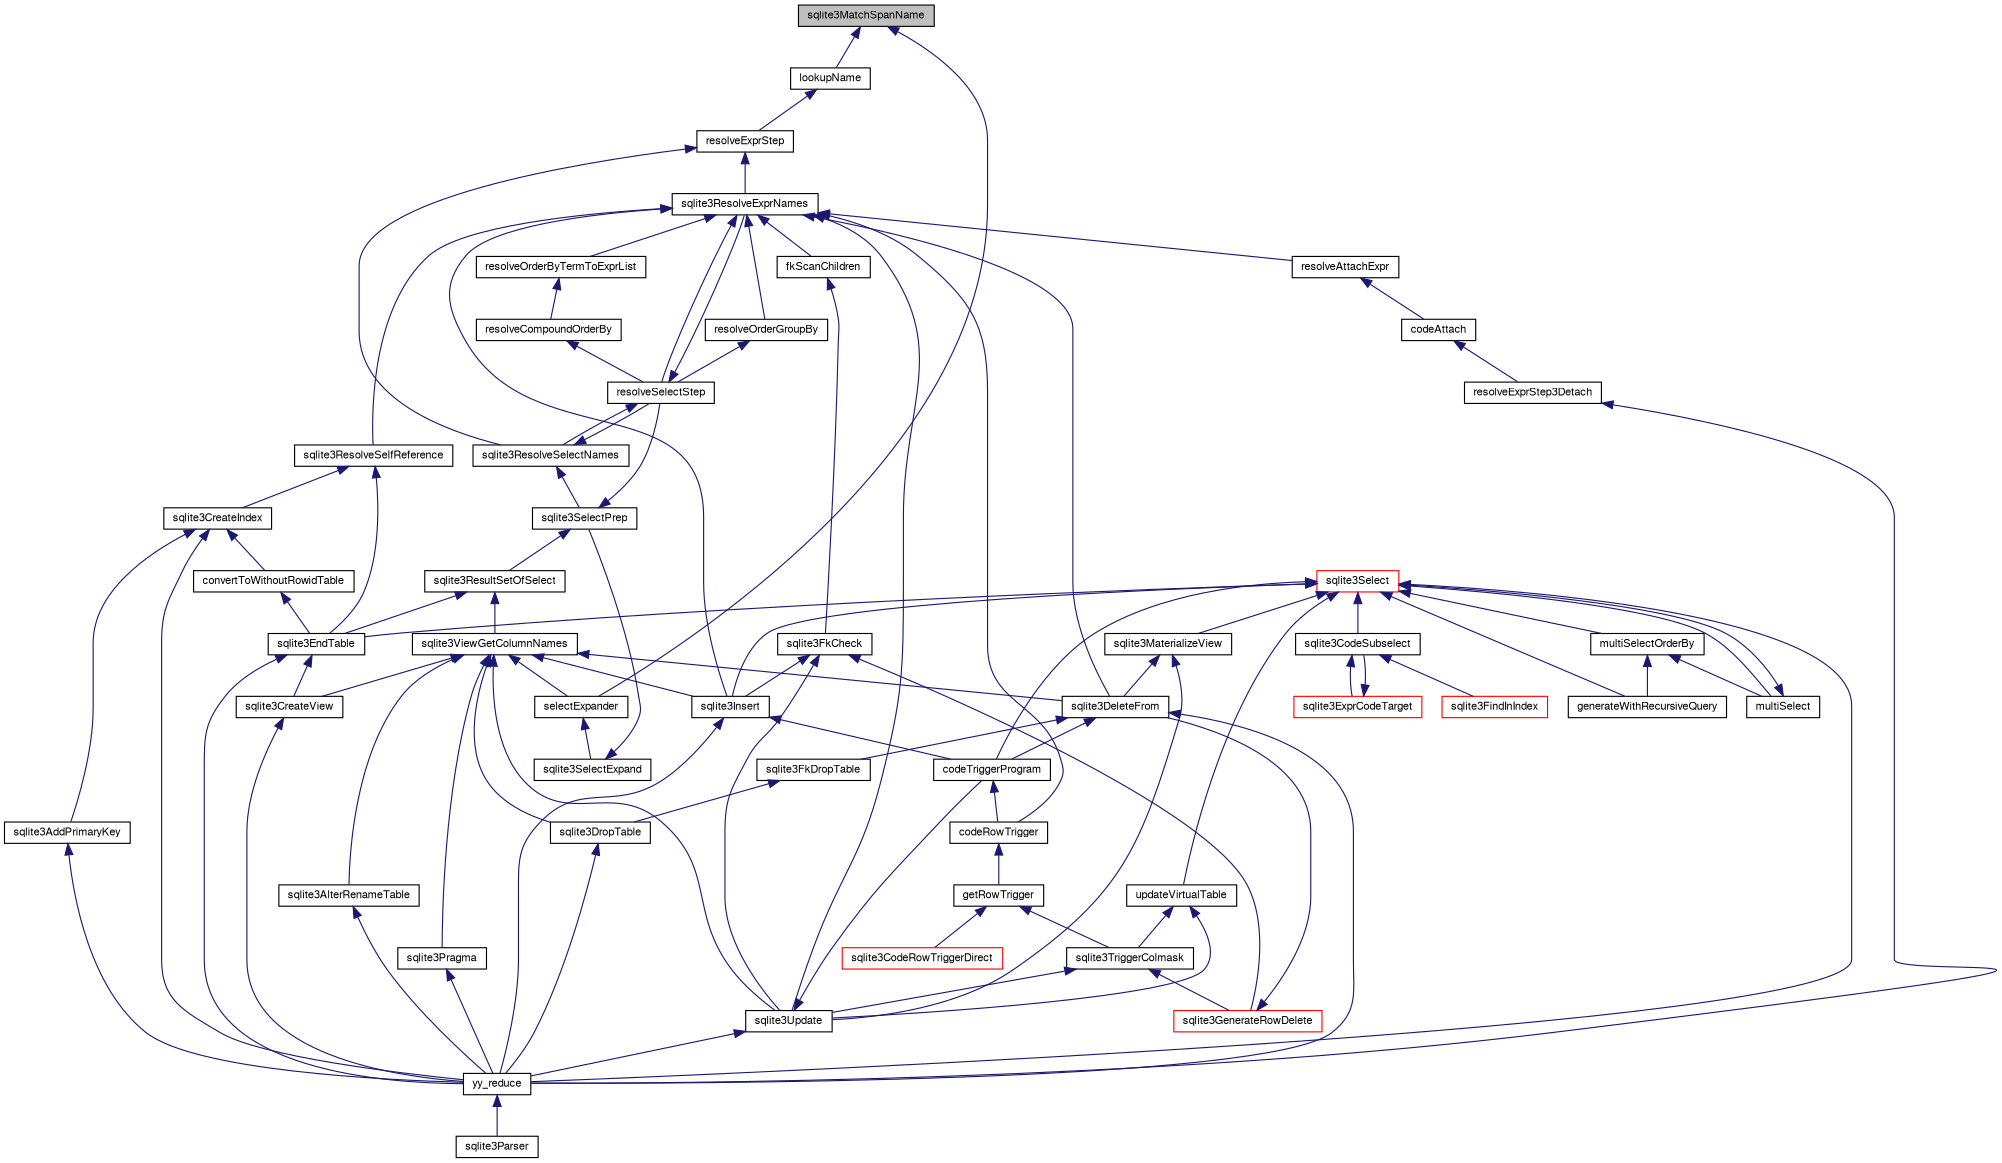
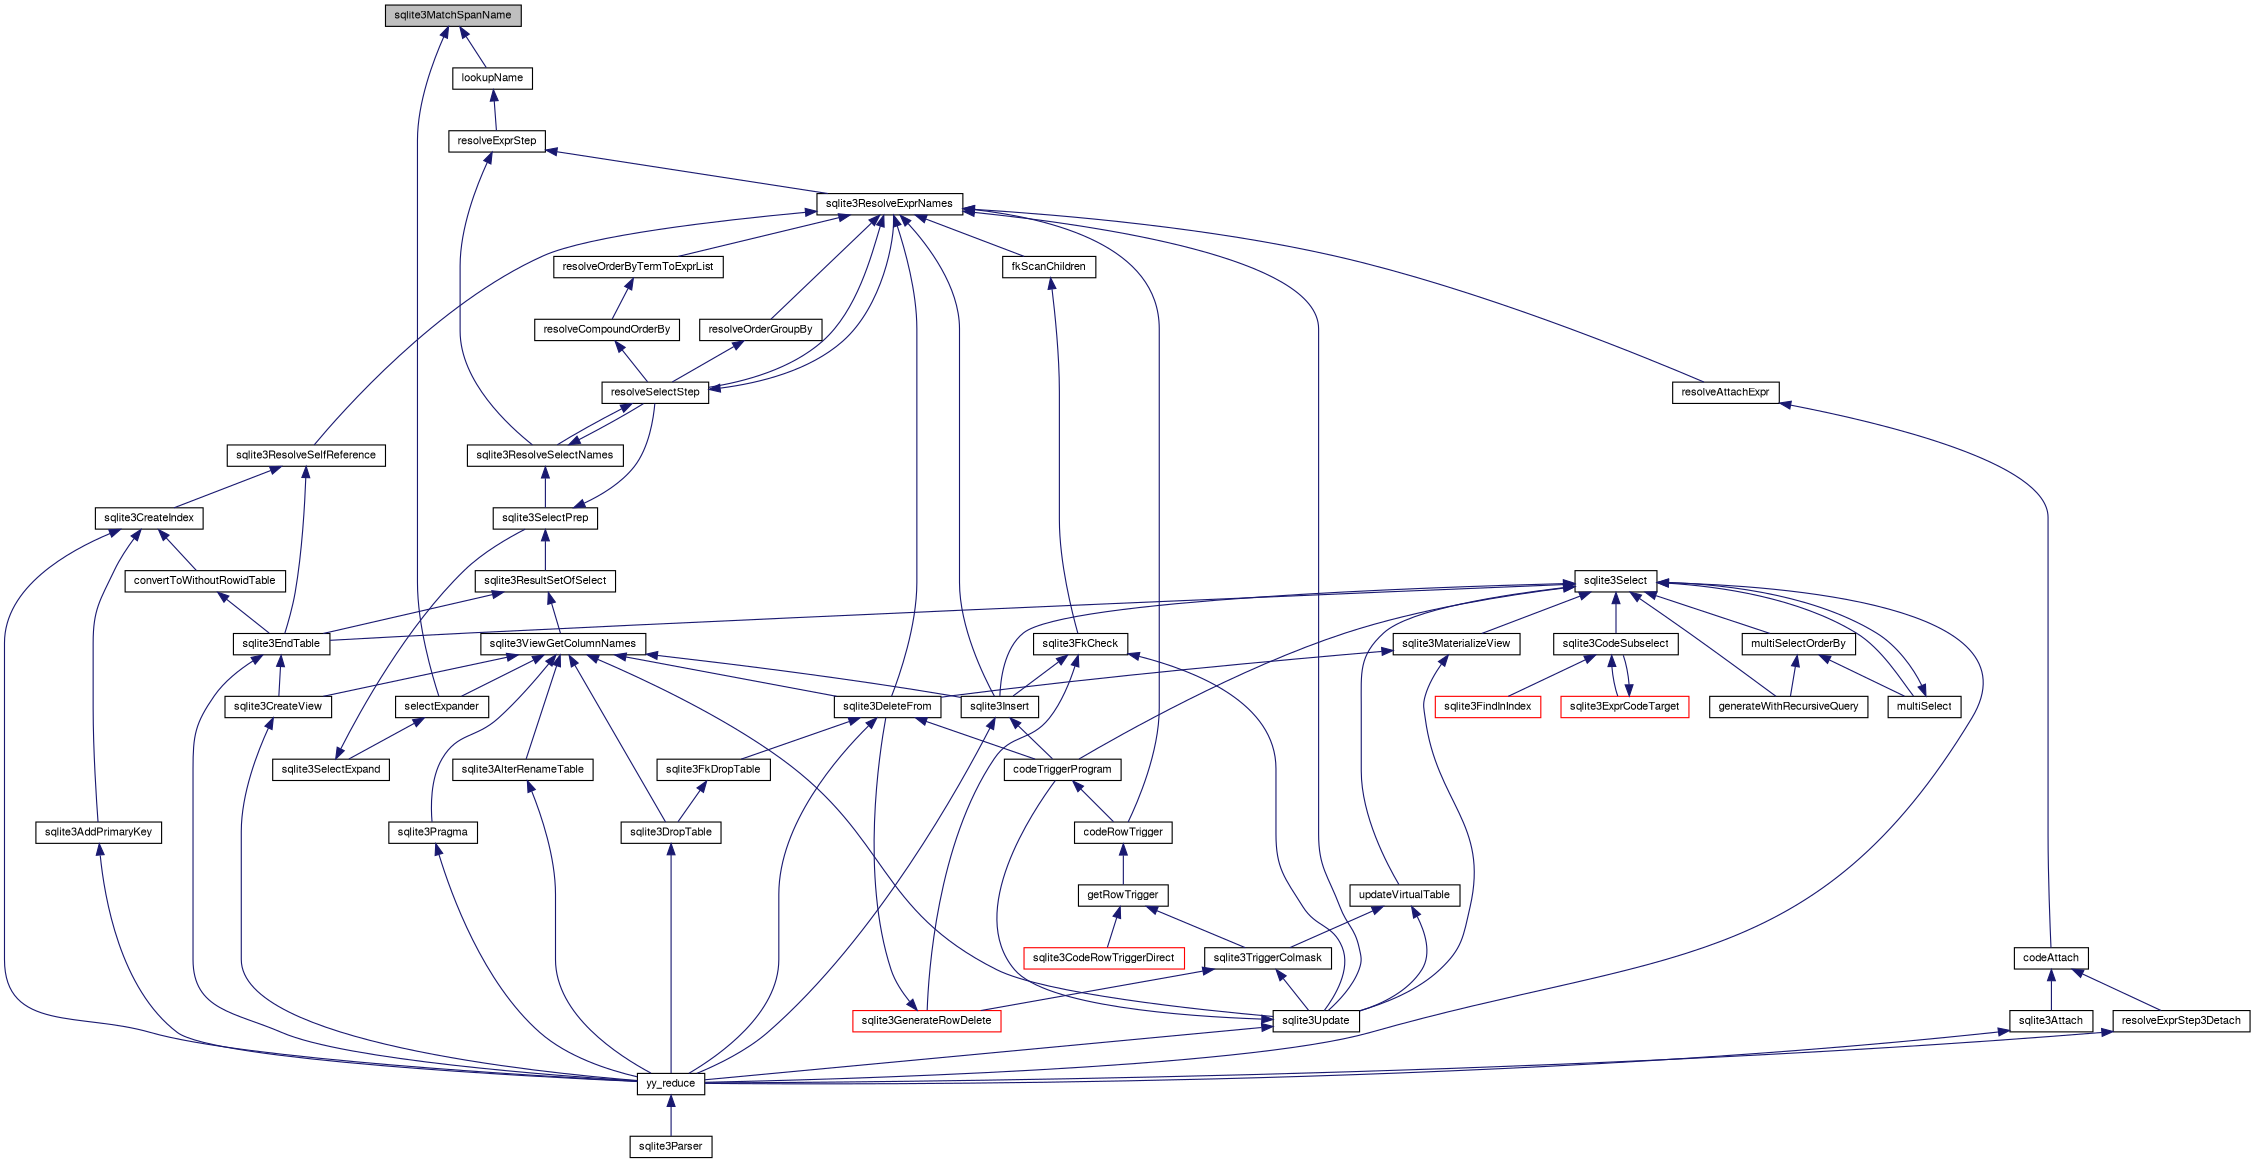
  digraph {
    rankdir=TB
    node [color=black fillcolor=white fontname=FreeSans fontsize=10 shape=record style=filled]
    edge [color=midnightblue dir=back fontname=FreeSans fontsize=10 labelfontname=FreeSans labelfontsize=10 style=solid]
    n1 [fillcolor=grey75 fontcolor=black height=0.2 label=sqlite3MatchSpanName width=0.4]
    n2 [height=0.2 label=lookupName width=0.4]
    n3 [height=0.2 label=selectExpander width=0.4]
    n4 [height=0.2 label=resolveExprStep width=0.4]
    n5 [height=0.2 label=sqlite3SelectExpand width=0.4]
    n6 [height=0.2 label=sqlite3ResolveExprNames width=0.4]
    n7 [height=0.2 label=sqlite3ResolveSelectNames width=0.4]
    n8 [height=0.2 label=resolveOrderByTermToExprList width=0.4]
    n9 [height=0.2 label=resolveSelectStep width=0.4]
    n10 [height=0.2 label=sqlite3DeleteFrom width=0.4]
    n11 [height=0.2 label=codeRowTrigger width=0.4]
    n12 [height=0.2 label=sqlite3Update width=0.4]
    n13 [height=0.2 label=sqlite3Insert width=0.4]
    n14 [height=0.2 label=resolveOrderGroupBy width=0.4]
    n15 [height=0.2 label=sqlite3ResolveSelfReference width=0.4]
    n16 [height=0.2 label=resolveAttachExpr width=0.4]
    n17 [height=0.2 label=fkScanChildren width=0.4]
    n18 [height=0.2 label=sqlite3SelectPrep width=0.4]
    n19 [height=0.2 label=resolveCompoundOrderBy width=0.4]
    n20 [height=0.2 label=yy_reduce width=0.4]
    n21 [height=0.2 label=sqlite3FkDropTable width=0.4]
    n22 [height=0.2 label=codeTriggerProgram width=0.4]
    n23 [height=0.2 label=getRowTrigger width=0.4]
    n24 [height=0.2 label=sqlite3EndTable width=0.4]
    n25 [height=0.2 label=sqlite3CreateIndex width=0.4]
    n26 [height=0.2 label=codeAttach width=0.4]
    n27 [height=0.2 label=sqlite3FkCheck width=0.4]
    n28 [height=0.2 label=sqlite3ResultSetOfSelect width=0.4]
    n29 [height=0.2 label=sqlite3ViewGetColumnNames width=0.4]
-   n30 [color=red height=0.2 label=sqlite3Select width=0.4]
+   n30 [height=0.2 label=sqlite3Select width=0.4]
    n31 [height=0.2 label=sqlite3CodeSubselect width=0.4]
    n32 [height=0.2 label=sqlite3MaterializeView width=0.4]
    n33 [height=0.2 label=generateWithRecursiveQuery width=0.4]
    n34 [height=0.2 label=multiSelect width=0.4]
    n35 [height=0.2 label=multiSelectOrderBy width=0.4]
    n36 [height=0.2 label=updateVirtualTable width=0.4]
    n37 [height=0.2 label=sqlite3CreateView width=0.4]
    n38 [height=0.2 label=sqlite3AlterRenameTable width=0.4]
    n39 [height=0.2 label=sqlite3DropTable width=0.4]
    n40 [height=0.2 label=sqlite3Pragma width=0.4]
    n41 [height=0.2 label=sqlite3Parser width=0.4]
    n42 [color=red height=0.2 label=sqlite3CodeRowTriggerDirect width=0.4]
    n43 [height=0.2 label=sqlite3TriggerColmask width=0.4]
    n44 [color=red height=0.2 label=sqlite3GenerateRowDelete width=0.4]
    n45 [color=red height=0.2 label=sqlite3FindInIndex width=0.4]
    n46 [color=red height=0.2 label=sqlite3ExprCodeTarget width=0.4]
    n47 [height=0.2 label=sqlite3AddPrimaryKey width=0.4]
    n48 [height=0.2 label=convertToWithoutRowidTable width=0.4]
    n49 [height=0.2 label=resolveExprStep3Detach width=0.4]
+   n50 [height=0.2 label=sqlite3Attach width=0.4]
    n1 -> n2
    n1 -> n3
    n2 -> n4
    n3 -> n5
    n4 -> n6
    n4 -> n7
    n5 -> n18
    n6 -> n8
    n6 -> n9
    n6 -> n10
    n6 -> n11
    n6 -> n12
    n6 -> n13
    n6 -> n14
    n6 -> n15
    n6 -> n16
    n6 -> n17
    n7 -> n9
    n7 -> n18
    n8 -> n19
    n9 -> n6
    n9 -> n7
    n10 -> n20
    n10 -> n21
    n10 -> n22
    n11 -> n23
    n12 -> n20
    n12 -> n22
    n13 -> n20
    n13 -> n22
    n14 -> n9
    n15 -> n24
    n15 -> n25
    n16 -> n26
    n17 -> n27
    n18 -> n9
    n18 -> n28
    n19 -> n9
    n20 -> n41
    n21 -> n39
    n22 -> n11
    n23 -> n42
    n23 -> n43
    n24 -> n20
    n24 -> n37
    n25 -> n20
    n25 -> n47
    n25 -> n48
    n26 -> n49
+   n26 -> n50
    n27 -> n12
    n27 -> n13
    n27 -> n44
    n28 -> n24
    n28 -> n29
    n29 -> n3
    n29 -> n10
    n29 -> n12
    n29 -> n13
    n29 -> n37
    n29 -> n38
    n29 -> n39
    n29 -> n40
    n30 -> n13
    n30 -> n20
    n30 -> n22
    n30 -> n24
    n30 -> n31
    n30 -> n32
    n30 -> n33
    n30 -> n34
    n30 -> n35
    n30 -> n36
    n31 -> n45
    n31 -> n46
    n32 -> n10
    n32 -> n12
    n34 -> n30
    n35 -> n33
    n35 -> n34
    n36 -> n12
    n36 -> n43
    n37 -> n20
    n38 -> n20
    n39 -> n20
    n40 -> n20
    n43 -> n12
    n43 -> n44
    n44 -> n10
    n46 -> n31
    n47 -> n20
    n48 -> n24
    n49 -> n20
+   n50 -> n20
  }
